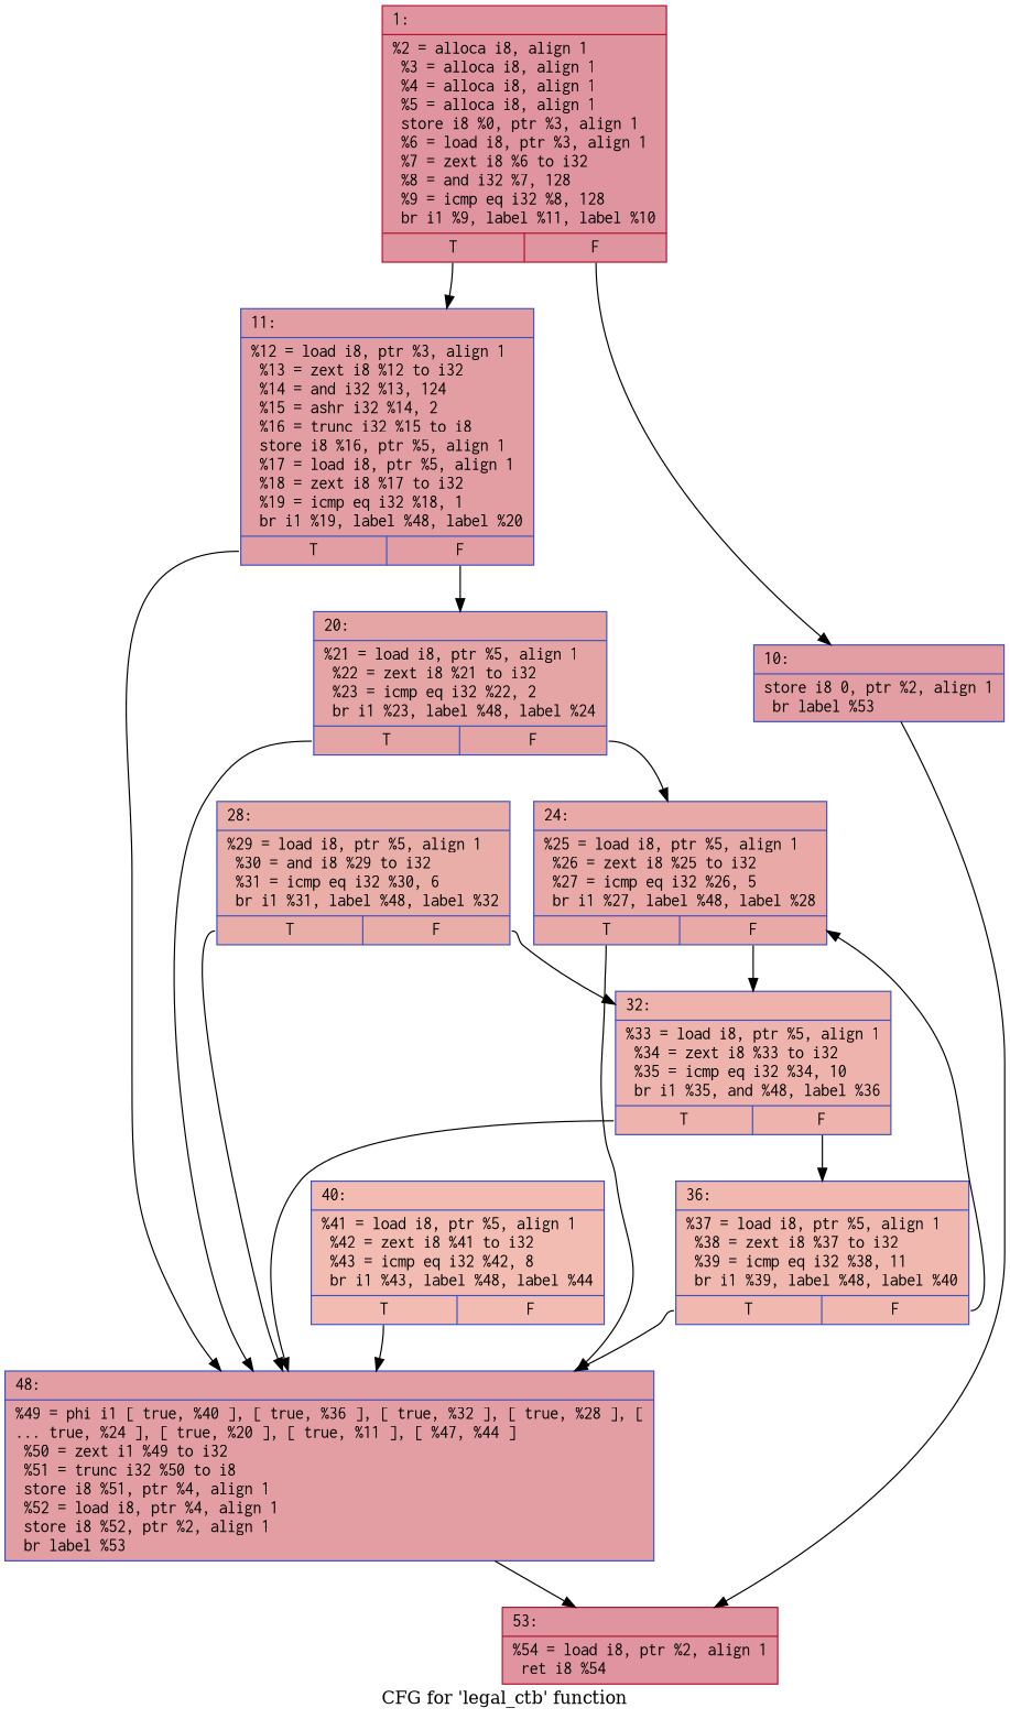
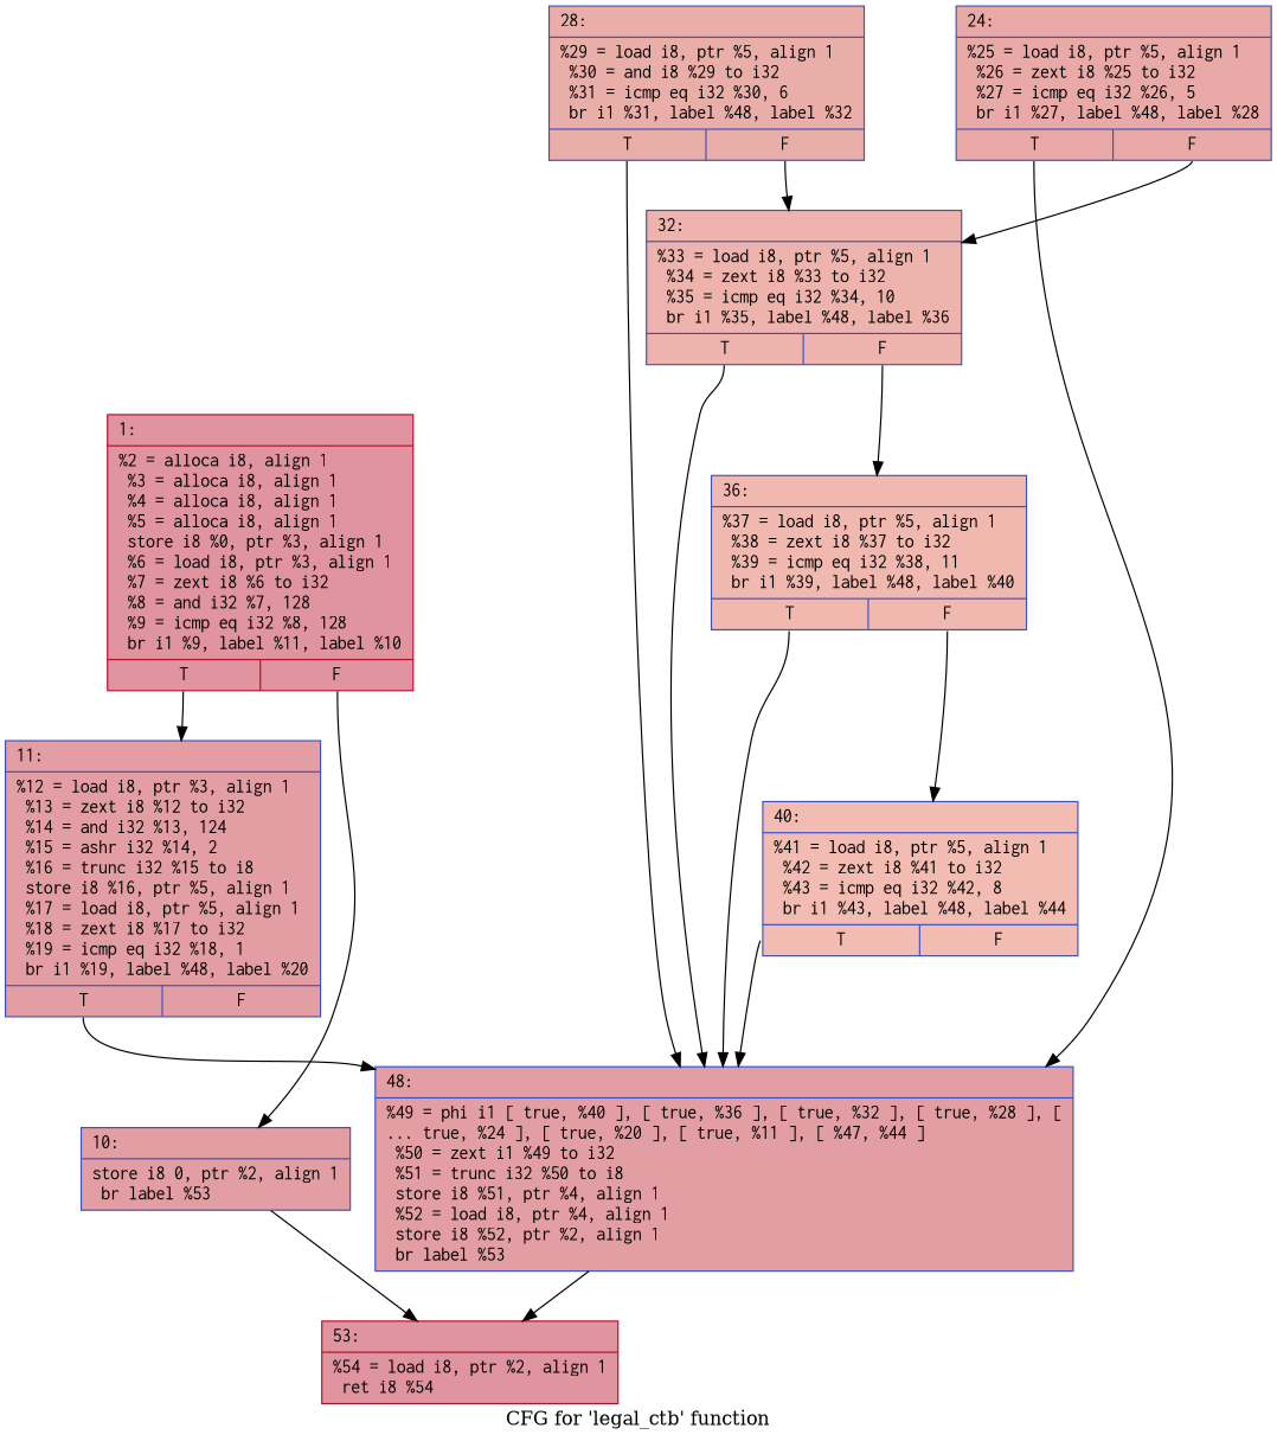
  digraph {
    label="CFG for 'legal_ctb' function"
    node [color="#3d50c3ff" fillcolor="#be242e70" fontname=Courier shape=record style=filled]
    edge [tailport=s0]
    n1 [color="#b70d28ff" fillcolor="#b70d2870" label="{1:\l|  %2 = alloca i8, align 1\l  %3 = alloca i8, align 1\l  %4 = alloca i8, align 1\l  %5 = alloca i8, align 1\l  store i8 %0, ptr %3, align 1\l  %6 = load i8, ptr %3, align 1\l  %7 = zext i8 %6 to i32\l  %8 = and i32 %7, 128\l  %9 = icmp eq i32 %8, 128\l  br i1 %9, label %11, label %10\l|{<s0>T|<s1>F}}"]
    n2 [label="{11:\l|  %12 = load i8, ptr %3, align 1\l  %13 = zext i8 %12 to i32\l  %14 = and i32 %13, 124\l  %15 = ashr i32 %14, 2\l  %16 = trunc i32 %15 to i8\l  store i8 %16, ptr %5, align 1\l  %17 = load i8, ptr %5, align 1\l  %18 = zext i8 %17 to i32\l  %19 = icmp eq i32 %18, 1\l  br i1 %19, label %48, label %20\l|{<s0>T|<s1>F}}"]
    n3 [label="{10:\l|  store i8 0, ptr %2, align 1\l  br label %53\l}"]
    n4 [label="{48:\l|  %49 = phi i1 [ true, %40 ], [ true, %36 ], [ true, %32 ], [ true, %28 ], [\l... true, %24 ], [ true, %20 ], [ true, %11 ], [ %47, %44 ]\l  %50 = zext i1 %49 to i32\l  %51 = trunc i32 %50 to i8\l  store i8 %51, ptr %4, align 1\l  %52 = load i8, ptr %4, align 1\l  store i8 %52, ptr %2, align 1\l  br label %53\l}"]
-   n5 [fillcolor="#c5333470" label="{20:\l|  %21 = load i8, ptr %5, align 1\l  %22 = zext i8 %21 to i32\l  %23 = icmp eq i32 %22, 2\l  br i1 %23, label %48, label %24\l|{<s0>T|<s1>F}}"]
    n6 [color="#b70d28ff" fillcolor="#b70d2870" label="{53:\l|  %54 = load i8, ptr %2, align 1\l  ret i8 %54\l}"]
    n7 [fillcolor="#ca3b3770" label="{24:\l|  %25 = load i8, ptr %5, align 1\l  %26 = zext i8 %25 to i32\l  %27 = icmp eq i32 %26, 5\l  br i1 %27, label %48, label %28\l|{<s0>T|<s1>F}}"]
-   n8 [fillcolor="#d6524470" label="{32:\l|  %33 = load i8, ptr %5, align 1\l  %34 = zext i8 %33 to i32\l  %35 = icmp eq i32 %34, 10\l  br i1 %35, and %48, label %36\l|{<s0>T|<s1>F}}"]
+   n8 [fillcolor="#d6524470" label="{32:\l|  %33 = load i8, ptr %5, align 1\l  %34 = zext i8 %33 to i32\l  %35 = icmp eq i32 %34, 10\l  br i1 %35, label %48, label %36\l|{<s0>T|<s1>F}}"]
    n9 [fillcolor="#d0473d70" label="{28:\l|  %29 = load i8, ptr %5, align 1\l  %30 = and i8 %29 to i32\l  %31 = icmp eq i32 %30, 6\l  br i1 %31, label %48, label %32\l|{<s0>T|<s1>F}}"]
    n10 [fillcolor="#dc5d4a70" label="{36:\l|  %37 = load i8, ptr %5, align 1\l  %38 = zext i8 %37 to i32\l  %39 = icmp eq i32 %38, 11\l  br i1 %39, label %48, label %40\l|{<s0>T|<s1>F}}"]
    n11 [fillcolor="#e1675170" label="{40:\l|  %41 = load i8, ptr %5, align 1\l  %42 = zext i8 %41 to i32\l  %43 = icmp eq i32 %42, 8\l  br i1 %43, label %48, label %44\l|{<s0>T|<s1>F}}"]
    n1 -> n2
    n1 -> n3 [tailport=s1]
    n2 -> n4
-   n2 -> n5 [tailport=s1]
    n3 -> n6
    n4 -> n6
-   n5 -> n4
-   n5 -> n7 [tailport=s1]
    n7 -> n4
    n7 -> n8 [tailport=s1]
    n8 -> n4
    n8 -> n10 [tailport=s1]
    n9 -> n4
    n9 -> n8 [tailport=s1]
    n10 -> n4
-   n10 -> n7 [tailport=s1]
+   n10 -> n11 [tailport=s1]
    n11 -> n4
  }
